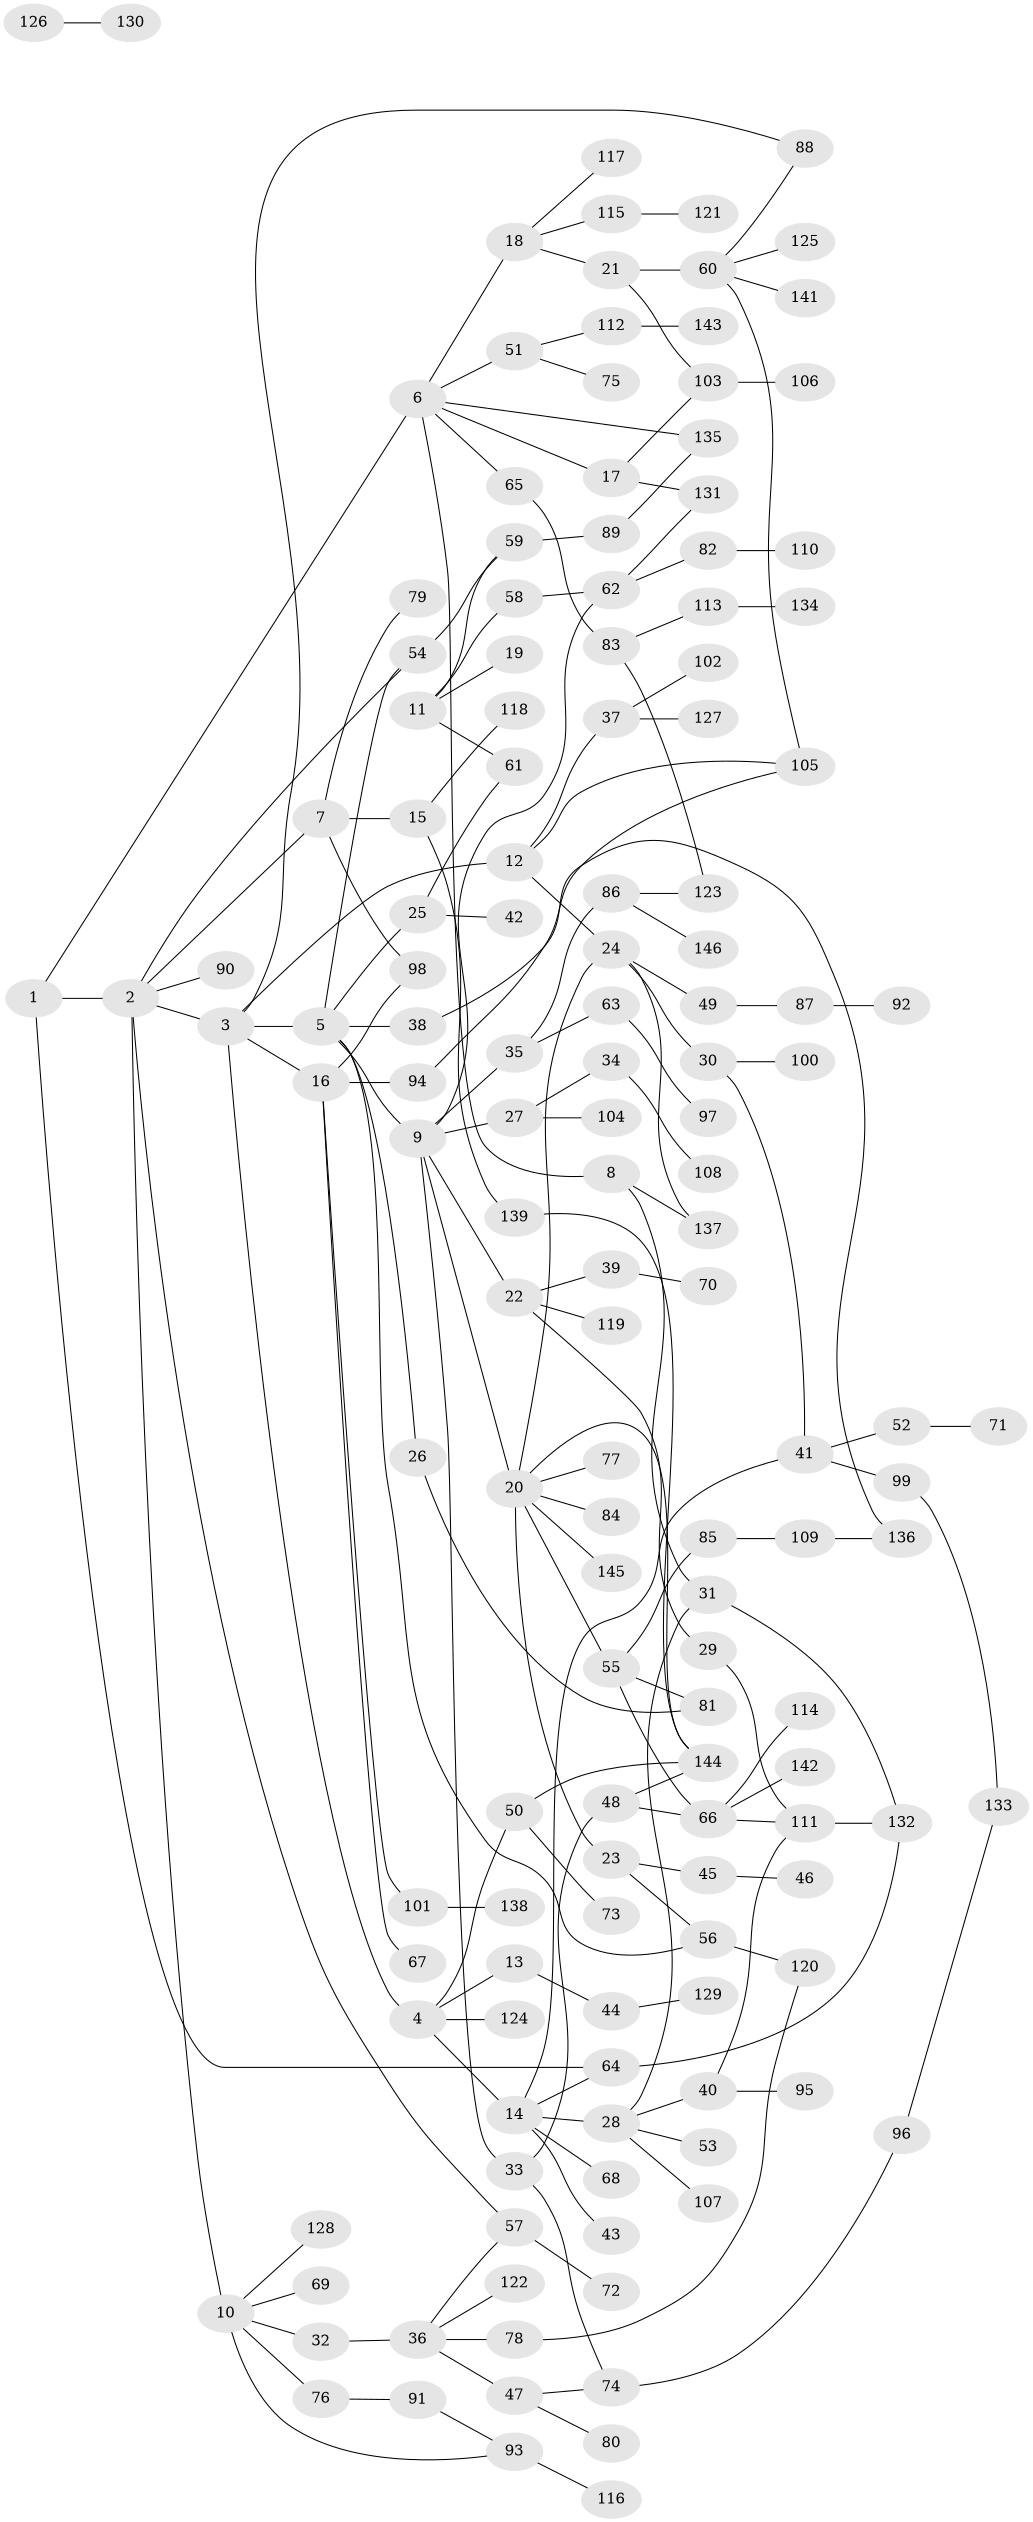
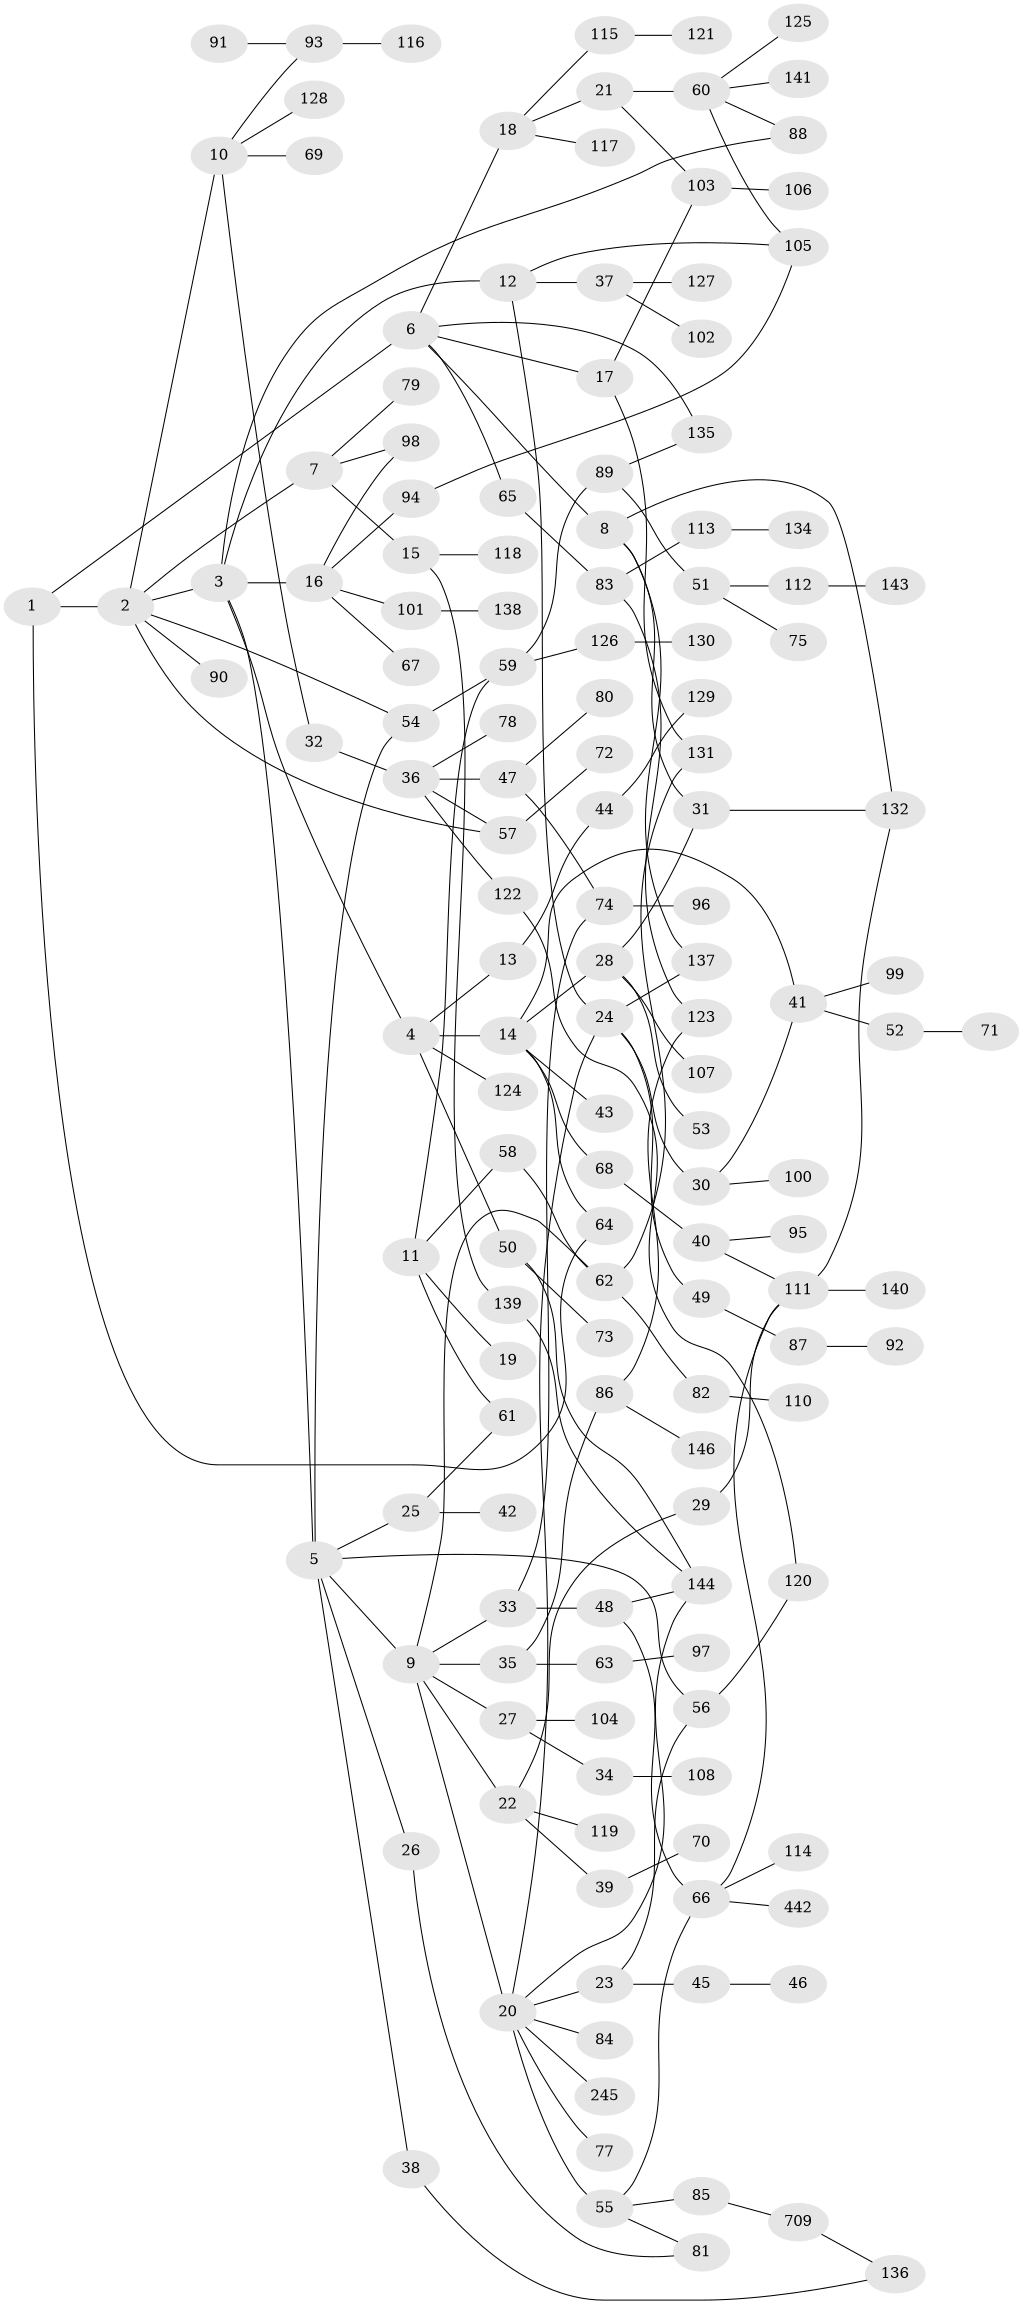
  graph {
    rankdir=LR
    node [color=gray90 style=filled]
    1
    2
    6
    64
    3
    7
    10
    57
    90
    54
    8
    17
    18
    51
    65
    135
    4
    5
    12
    16
    88
    15
    79
    98
    32
    69
-   76
    93
    128
    11
    19
    58
    59
    61
    72
    13
    14
    50
    124
    9
    25
    26
    38
    56
    24
    37
    105
    67
    94
    101
    44
    28
    41
    43
    68
    144
    73
    20
    22
    27
    33
    35
    62
    42
    81
    136
    120
    31
    132
    137
    103
    131
    21
    115
    117
    75
    112
    83
    118
    139
    23
    55
    77
    84
-   145
+   145 [label=245]
    29
    39
    119
    34
    104
    48
    74
    63
    86
    82
    36
    91
    116
    89
    126
    30
    49
    102
    127
    129
    40
    53
    107
    52
    99
    138
    106
    60
    121
    45
    66
    85
    125
    141
    111
    70
    46
    100
    87
    108
    95
+   140
    47
    78
    122
    96
    97
    123
    146
    80
    71
-   133
    114
-   142
+   142 [label=442]
    92
    143
-   109
+   109 [label=709]
    130
    110
    113
    134
    1 -- 2
    1 -- 6
    1 -- 64
    2 -- 3
    2 -- 7
    2 -- 10
    2 -- 57
    2 -- 90
    2 -- 54
    6 -- 8
    6 -- 17
    6 -- 18
-   6 -- 51
+   89 -- 51
    6 -- 65
    6 -- 135
    3 -- 4
    3 -- 5
    3 -- 12
    3 -- 16
    3 -- 88
    7 -- 15
    7 -- 79
    7 -- 98
    10 -- 32
    10 -- 69
-   10 -- 76
    10 -- 93
    10 -- 128
    57 -- 72
    54 -- 59
    8 -- 31
-   64 -- 132
+   8 -- 132
    8 -- 137
    17 -- 103
    17 -- 131
    18 -- 21
    18 -- 115
    18 -- 117
    51 -- 75
    51 -- 112
    65 -- 83
    4 -- 13
    4 -- 14
    4 -- 50
    4 -- 124
    5 -- 54
    5 -- 9
    5 -- 25
    5 -- 26
    5 -- 38
    5 -- 56
    12 -- 24
    12 -- 37
    12 -- 105
    16 -- 98
    16 -- 67
    16 -- 94
    16 -- 101
    15 -- 118
    15 -- 139
    32 -- 36
-   76 -- 91
    93 -- 116
    11 -- 19
    11 -- 58
    11 -- 59
    11 -- 61
    58 -- 62
    59 -- 89
+   59 -- 126
    13 -- 44
    14 -- 64
    14 -- 28
    14 -- 41
    14 -- 43
    14 -- 68
    50 -- 144
    50 -- 73
    9 -- 20
    9 -- 22
    9 -- 27
    9 -- 33
    9 -- 35
    9 -- 62
    25 -- 61
    25 -- 42
    26 -- 81
    38 -- 136
    56 -- 120
    24 -- 137
    24 -- 30
    24 -- 49
    37 -- 102
    37 -- 127
    94 -- 105
    101 -- 138
    44 -- 129
    28 -- 31
-   28 -- 40
+   68 -- 40
    28 -- 53
    28 -- 107
    41 -- 52
    41 -- 99
    20 -- 24
    20 -- 144
    20 -- 23
    20 -- 55
    20 -- 77
    20 -- 84
    20 -- 145
    22 -- 29
    22 -- 39
    22 -- 119
    27 -- 34
    27 -- 104
    33 -- 48
    33 -- 74
    35 -- 63
    35 -- 86
    62 -- 131
    62 -- 82
    31 -- 132
    103 -- 106
    21 -- 103
    21 -- 60
    115 -- 121
    112 -- 143
    83 -- 123
    83 -- 113
    139 -- 144
    23 -- 56
    23 -- 45
    55 -- 81
    55 -- 66
    55 -- 85
    29 -- 111
    39 -- 70
    34 -- 108
    48 -- 144
    48 -- 66
    74 -- 96
    63 -- 97
    86 -- 123
    86 -- 146
    82 -- 110
    36 -- 57
    36 -- 47
    36 -- 78
    36 -- 122
    91 -- 93
    89 -- 135
    126 -- 130
    30 -- 41
    30 -- 100
    49 -- 87
    40 -- 111
    40 -- 95
    52 -- 71
-   99 -- 133
    60 -- 88
    60 -- 105
    60 -- 125
    60 -- 141
    45 -- 46
    66 -- 111
    66 -- 114
    66 -- 142
    85 -- 109
    111 -- 132
+   111 -- 140
    87 -- 92
    47 -- 74
    47 -- 80
-   78 -- 120
-   96 -- 133
+   122 -- 120
    109 -- 136
    113 -- 134
  }
